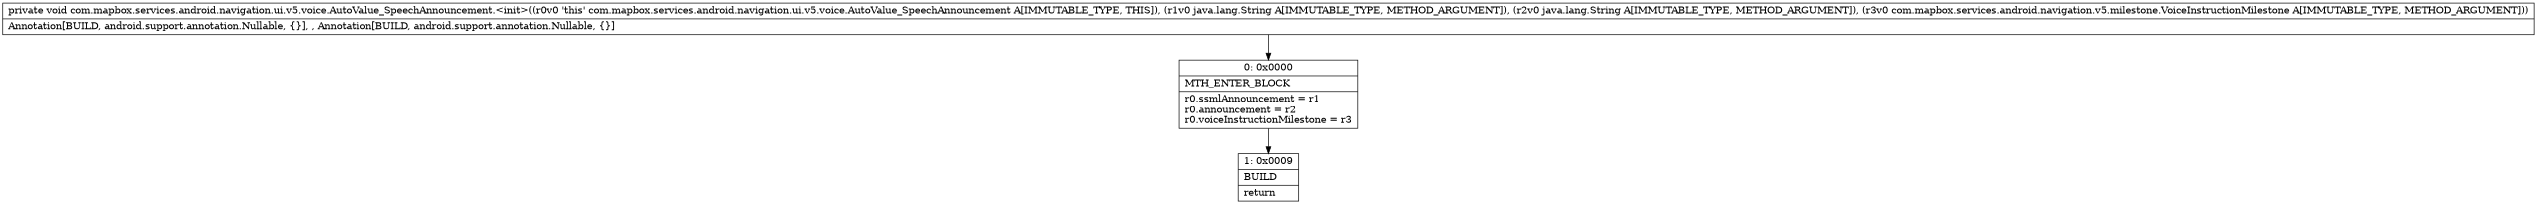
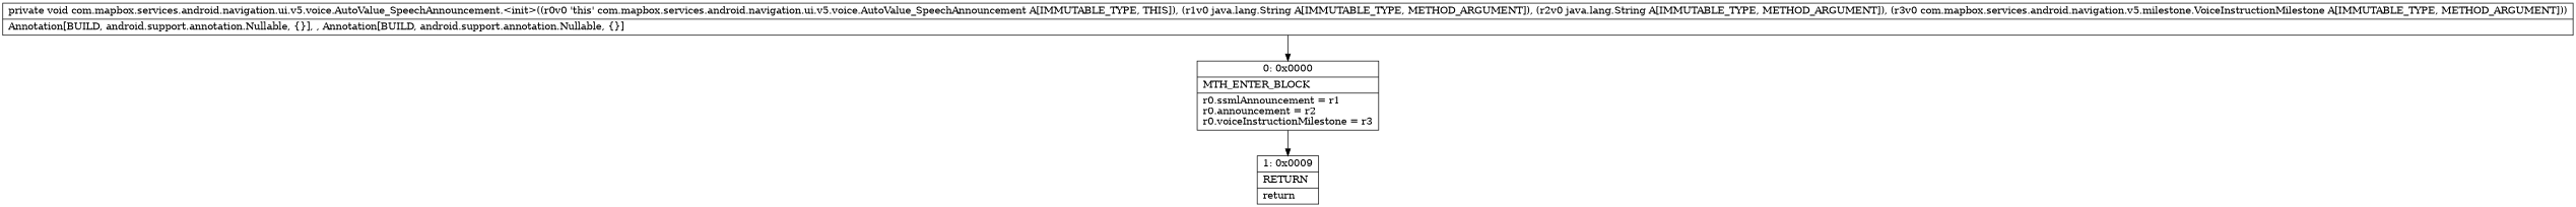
  digraph {
    node [shape=record]
    n1 [label="{0\:\ 0x0000|MTH_ENTER_BLOCK\l|r0.ssmlAnnouncement = r1\lr0.announcement = r2\lr0.voiceInstructionMilestone = r3\l}"]
-   n2 [label="{1\:\ 0x0009|BUILD\l|return\l}"]
+   n2 [label="{1\:\ 0x0009|RETURN\l|return\l}"]
    n3 [label="{private void com.mapbox.services.android.navigation.ui.v5.voice.AutoValue_SpeechAnnouncement.\<init\>((r0v0 'this' com.mapbox.services.android.navigation.ui.v5.voice.AutoValue_SpeechAnnouncement A[IMMUTABLE_TYPE, THIS]), (r1v0 java.lang.String A[IMMUTABLE_TYPE, METHOD_ARGUMENT]), (r2v0 java.lang.String A[IMMUTABLE_TYPE, METHOD_ARGUMENT]), (r3v0 com.mapbox.services.android.navigation.v5.milestone.VoiceInstructionMilestone A[IMMUTABLE_TYPE, METHOD_ARGUMENT]))  | Annotation[BUILD, android.support.annotation.Nullable, \{\}], , Annotation[BUILD, android.support.annotation.Nullable, \{\}]\l}"]
    n1 -> n2
    n3 -> n1
  }
